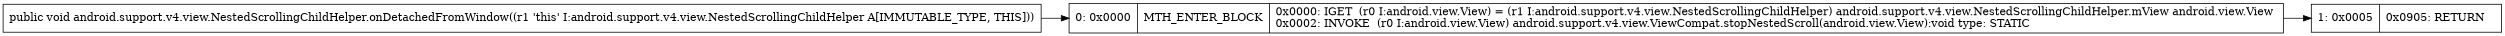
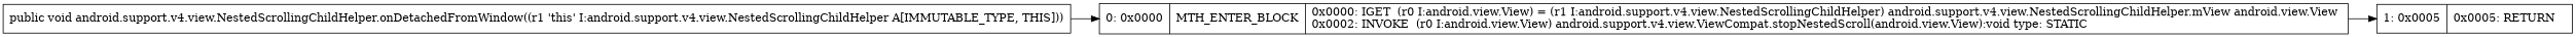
  digraph {
    rankdir=LR
    node [shape=record]
    n1 [label="{0\:\ 0x0000|MTH_ENTER_BLOCK\l|0x0000: IGET  (r0 I:android.view.View) = (r1 I:android.support.v4.view.NestedScrollingChildHelper) android.support.v4.view.NestedScrollingChildHelper.mView android.view.View \l0x0002: INVOKE  (r0 I:android.view.View) android.support.v4.view.ViewCompat.stopNestedScroll(android.view.View):void type: STATIC \l}"]
-   n2 [label="{1\:\ 0x0005|0x0905: RETURN   \l}"]
+   n2 [label="{1\:\ 0x0005|0x0005: RETURN   \l}"]
    n3 [label="{public void android.support.v4.view.NestedScrollingChildHelper.onDetachedFromWindow((r1 'this' I:android.support.v4.view.NestedScrollingChildHelper A[IMMUTABLE_TYPE, THIS])) }"]
    n1 -> n2
    n3 -> n1
  }
